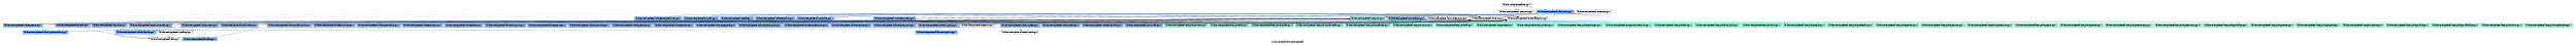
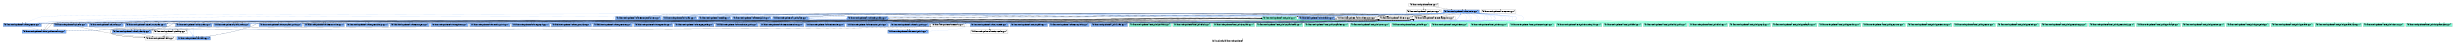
  digraph {
    label="bin/llvm-cfi-verify_lib/libLLVMDebugInfoPDB.a"
    rankdir=TB
    node [group=2 shape=box fillcolor="0.600000 0.5 1" style=filled]
    edge [color="0.600000 0.5 1"]
    n1 [group=0 label="{lib/libLLVMDebugInfoPDB.a(PDB.cpp.o)}" fillcolor="" style=""]
    n2 [group=0 label="{lib/libLLVMDebugInfoPDB.a(GenericError.cpp.o)}" fillcolor="" style=""]
    n3 [label="{lib/libLLVMDebugInfoPDB.a(NativeSession.cpp.o)}"]
    n4 [fillcolor="0.450000 0.5 1" group=1 label="{lib/libLLVMDebugInfoPDB.a(PDBSymbol.cpp.o)}"]
    n5 [group=0 label="{lib/libLLVMDebugInfoPDB.a(PDBInterfaceAnchors.cpp.o)}" fillcolor="" style=""]
    n6 [label="{lib/libLLVMDebugInfoPDB.a(DbiStream.cpp.o)}"]
    n7 [label="{lib/libLLVMDebugInfoPDB.a(DbiModuleList.cpp.o)}"]
    n8 [group=0 label="{lib/libLLVMDebugInfoPDB.a(DbiModuleDescriptor.cpp.o)}" fillcolor="" style=""]
    n9 [label="{lib/libLLVMDebugInfoPDB.a(NativeEnumInjectedSources.cpp.o)}"]
    n10 [label="{lib/libLLVMDebugInfoPDB.a(ModuleDebugStream.cpp.o)}"]
    n11 [label="{lib/libLLVMDebugInfoPDB.a(NativeExeSymbol.cpp.o)}"]
    n12 [label="{lib/libLLVMDebugInfoPDB.a(PDBFile.cpp.o)}"]
    n13 [group=0 label="{lib/libLLVMDebugInfoPDB.a(RawError.cpp.o)}" fillcolor="" style=""]
    n14 [label="{lib/libLLVMDebugInfoPDB.a(SymbolCache.cpp.o)}"]
    n15 [group=0 label="{lib/libLLVMDebugInfoPDB.a(PDBExtras.cpp.o)}" fillcolor="" style=""]
    n16 [fillcolor="0.450000 0.5 1" group=1 label="{lib/libLLVMDebugInfoPDB.a(PDBSymbolAnnotation.cpp.o)}"]
    n17 [fillcolor="0.450000 0.5 1" group=1 label="{lib/libLLVMDebugInfoPDB.a(PDBSymbolBlock.cpp.o)}"]
    n18 [fillcolor="0.450000 0.5 1" group=1 label="{lib/libLLVMDebugInfoPDB.a(PDBSymbolCompiland.cpp.o)}"]
    n19 [fillcolor="0.450000 0.5 1" group=1 label="{lib/libLLVMDebugInfoPDB.a(PDBSymbolCompilandDetails.cpp.o)}"]
    n20 [fillcolor="0.450000 0.5 1" group=1 label="{lib/libLLVMDebugInfoPDB.a(PDBSymbolCompilandEnv.cpp.o)}"]
    n21 [fillcolor="0.450000 0.5 1" group=1 label="{lib/libLLVMDebugInfoPDB.a(PDBSymbolCustom.cpp.o)}"]
    n22 [fillcolor="0.450000 0.5 1" group=1 label="{lib/libLLVMDebugInfoPDB.a(PDBSymbolData.cpp.o)}"]
    n23 [fillcolor="0.450000 0.5 1" group=1 label="{lib/libLLVMDebugInfoPDB.a(PDBSymbolExe.cpp.o)}"]
    n24 [fillcolor="0.450000 0.5 1" group=1 label="{lib/libLLVMDebugInfoPDB.a(PDBSymbolFunc.cpp.o)}"]
    n25 [fillcolor="0.450000 0.5 1" group=1 label="{lib/libLLVMDebugInfoPDB.a(PDBSymbolFuncDebugEnd.cpp.o)}"]
    n26 [fillcolor="0.450000 0.5 1" group=1 label="{lib/libLLVMDebugInfoPDB.a(PDBSymbolFuncDebugStart.cpp.o)}"]
    n27 [fillcolor="0.450000 0.5 1" group=1 label="{lib/libLLVMDebugInfoPDB.a(PDBSymbolLabel.cpp.o)}"]
    n28 [fillcolor="0.450000 0.5 1" group=1 label="{lib/libLLVMDebugInfoPDB.a(PDBSymbolPublicSymbol.cpp.o)}"]
    n29 [fillcolor="0.450000 0.5 1" group=1 label="{lib/libLLVMDebugInfoPDB.a(PDBSymbolThunk.cpp.o)}"]
    n30 [fillcolor="0.450000 0.5 1" group=1 label="{lib/libLLVMDebugInfoPDB.a(PDBSymbolTypeArray.cpp.o)}"]
    n31 [fillcolor="0.450000 0.5 1" group=1 label="{lib/libLLVMDebugInfoPDB.a(PDBSymbolTypeBaseClass.cpp.o)}"]
    n32 [fillcolor="0.450000 0.5 1" group=1 label="{lib/libLLVMDebugInfoPDB.a(PDBSymbolTypeBuiltin.cpp.o)}"]
    n33 [fillcolor="0.450000 0.5 1" group=1 label="{lib/libLLVMDebugInfoPDB.a(PDBSymbolTypeCustom.cpp.o)}"]
    n34 [fillcolor="0.450000 0.5 1" group=1 label="{lib/libLLVMDebugInfoPDB.a(PDBSymbolTypeDimension.cpp.o)}"]
    n35 [fillcolor="0.450000 0.5 1" group=1 label="{lib/libLLVMDebugInfoPDB.a(PDBSymbolTypeEnum.cpp.o)}"]
    n36 [fillcolor="0.450000 0.5 1" group=1 label="{lib/libLLVMDebugInfoPDB.a(PDBSymbolTypeFriend.cpp.o)}"]
    n37 [fillcolor="0.450000 0.5 1" group=1 label="{lib/libLLVMDebugInfoPDB.a(PDBSymbolTypeFunctionArg.cpp.o)}"]
    n38 [fillcolor="0.450000 0.5 1" group=1 label="{lib/libLLVMDebugInfoPDB.a(PDBSymbolTypeFunctionSig.cpp.o)}"]
    n39 [fillcolor="0.450000 0.5 1" group=1 label="{lib/libLLVMDebugInfoPDB.a(PDBSymbolTypeManaged.cpp.o)}"]
    n40 [fillcolor="0.450000 0.5 1" group=1 label="{lib/libLLVMDebugInfoPDB.a(PDBSymbolTypePointer.cpp.o)}"]
    n41 [fillcolor="0.450000 0.5 1" group=1 label="{lib/libLLVMDebugInfoPDB.a(PDBSymbolTypeTypedef.cpp.o)}"]
-   n42 [fillcolor="0.450000 0.5 1" group=1 label="{lib/libLLVMDebugInfoPDB.a(PDBSymbolTypeUDT.cpp.o)}"]
    n43 [fillcolor="0.450000 0.5 1" group=1 label="{lib/libLLVMDebugInfoPDB.a(PDBSymbolTypeVTable.cpp.o)}"]
    n44 [fillcolor="0.450000 0.5 1" group=1 label="{lib/libLLVMDebugInfoPDB.a(PDBSymbolTypeVTableShape.cpp.o)}"]
    n45 [fillcolor="0.450000 0.5 1" group=1 label="{lib/libLLVMDebugInfoPDB.a(PDBSymbolUnknown.cpp.o)}"]
    n46 [fillcolor="0.450000 0.5 1" group=1 label="{lib/libLLVMDebugInfoPDB.a(PDBSymbolUsingNamespace.cpp.o)}"]
    n47 [label="{lib/libLLVMDebugInfoPDB.a(PDBStringTable.cpp.o)}"]
    n48 [label="{lib/libLLVMDebugInfoPDB.a(NativeRawSymbol.cpp.o)}"]
    n49 [label="{lib/libLLVMDebugInfoPDB.a(NativeEnumModules.cpp.o)}"]
    n50 [label="{lib/libLLVMDebugInfoPDB.a(InfoStream.cpp.o)}"]
    n51 [label="{lib/libLLVMDebugInfoPDB.a(GlobalsStream.cpp.o)}"]
    n52 [label="{lib/libLLVMDebugInfoPDB.a(InjectedSourceStream.cpp.o)}"]
    n53 [label="{lib/libLLVMDebugInfoPDB.a(PublicsStream.cpp.o)}"]
    n54 [label="{lib/libLLVMDebugInfoPDB.a(SymbolStream.cpp.o)}"]
    n55 [label="{lib/libLLVMDebugInfoPDB.a(TpiStream.cpp.o)}"]
    n56 [label="{lib/libLLVMDebugInfoPDB.a(NativeEnumGlobals.cpp.o)}"]
    n57 [label="{lib/libLLVMDebugInfoPDB.a(NativeSourceFile.cpp.o)}"]
    n58 [label="{lib/libLLVMDebugInfoPDB.a(NativeLineNumber.cpp.o)}"]
    n59 [label="{lib/libLLVMDebugInfoPDB.a(NativeEnumTypes.cpp.o)}"]
    n60 [label="{lib/libLLVMDebugInfoPDB.a(NativeCompilandSymbol.cpp.o)}"]
    n61 [label="{lib/libLLVMDebugInfoPDB.a(NativeTypePointer.cpp.o)}"]
    n62 [label="{lib/libLLVMDebugInfoPDB.a(NativeTypeBuiltin.cpp.o)}"]
    n63 [label="{lib/libLLVMDebugInfoPDB.a(NativeTypeFunctionSig.cpp.o)}"]
    n64 [label="{lib/libLLVMDebugInfoPDB.a(NativeTypeUDT.cpp.o)}"]
    n65 [label="{lib/libLLVMDebugInfoPDB.a(NativeTypeArray.cpp.o)}"]
    n66 [label="{lib/libLLVMDebugInfoPDB.a(NativeTypeVTShape.cpp.o)}"]
    n67 [label="{lib/libLLVMDebugInfoPDB.a(NativeTypeEnum.cpp.o)}"]
    n68 [label="{lib/libLLVMDebugInfoPDB.a(NativeTypeTypedef.cpp.o)}"]
    n69 [label="{lib/libLLVMDebugInfoPDB.a(NativeInlineSiteSymbol.cpp.o)}"]
    n70 [label="{lib/libLLVMDebugInfoPDB.a(NativeEnumLineNumbers.cpp.o)}"]
    n71 [label="{lib/libLLVMDebugInfoPDB.a(NativeFunctionSymbol.cpp.o)}"]
    n72 [label="{lib/libLLVMDebugInfoPDB.a(NativePublicSymbol.cpp.o)}"]
    n73 [group=0 label="{lib/libLLVMDebugInfoPDB.a(Hash.cpp.o)}" fillcolor="" style=""]
    n74 [label="{lib/libLLVMDebugInfoPDB.a(NamedStreamMap.cpp.o)}"]
    n75 [label="{lib/libLLVMDebugInfoPDB.a(HashTable.cpp.o)}"]
    n76 [group=0 label="{lib/libLLVMDebugInfoPDB.a(TpiHashing.cpp.o)}" fillcolor="" style=""]
    n77 [group=0 label="{lib/libLLVMDebugInfoPDB.a(IPDBSourceFile.cpp.o)}" fillcolor="" style=""]
    n78 [label="{lib/libLLVMDebugInfoPDB.a(NativeSymbolEnumerator.cpp.o)}"]
    n79 [label="{lib/libLLVMDebugInfoPDB.a(NativeEnumSymbols.cpp.o)}"]
    n80 [group=0 label="{lib/libLLVMDebugInfoPDB.a(PDBContext.cpp.o)}" fillcolor="" style=""]
    subgraph sub_1 {
      rank=same
      n1
    }
    subgraph sub_2 {
      rank=same
      n2
      n3
    }
    subgraph sub_3 {
      rank=same
      n4
      n5
      n6
      n7
      n8
      n9
      n10
      n11
      n12
      n13
      n14
    }
    subgraph sub_4 {
      rank=same
      n15
      n16
      n17
      n18
      n19
      n20
      n21
      n22
      n23
      n24
      n25
      n26
      n27
      n28
      n29
      n30
      n31
      n32
      n33
      n34
      n35
      n36
      n37
      n38
      n39
      n40
      n41
-     n42
      n43
      n44
      n45
      n46
      n47
      n48
      n49
      n50
      n51
      n52
      n53
      n54
      n55
      n56
      n57
      n58
      n59
      n60
      n61
      n62
      n63
      n64
      n65
      n66
      n67
      n68
      n69
      n70
      n71
      n72
    }
    n1 -> n2 [color=""]
    n1 -> n3 [color=""]
    n3 -> n4 [color=""]
    n3 -> n5 [color=""]
    n3 -> n6
    n3 -> n7
    n3 -> n8 [color=""]
    n3 -> n9
    n3 -> n10
    n3 -> n11
    n3 -> n12
    n3 -> n13 [color=""]
    n3 -> n14
    n4 -> n15 [color=""]
    n4 -> n16 [color="0.450000 0.5 1"]
    n4 -> n17 [color="0.450000 0.5 1"]
    n4 -> n18 [color="0.450000 0.5 1"]
    n4 -> n19 [color="0.450000 0.5 1"]
    n4 -> n20 [color="0.450000 0.5 1"]
    n4 -> n21 [color="0.450000 0.5 1"]
    n4 -> n22 [color="0.450000 0.5 1"]
    n4 -> n23 [color="0.450000 0.5 1"]
    n4 -> n24 [color="0.450000 0.5 1"]
    n4 -> n25 [color="0.450000 0.5 1"]
    n4 -> n26 [color="0.450000 0.5 1"]
    n4 -> n27 [color="0.450000 0.5 1"]
    n4 -> n28 [color="0.450000 0.5 1"]
    n4 -> n29 [color="0.450000 0.5 1"]
    n4 -> n30 [color="0.450000 0.5 1"]
    n4 -> n31 [color="0.450000 0.5 1"]
    n4 -> n32 [color="0.450000 0.5 1"]
    n4 -> n33 [color="0.450000 0.5 1"]
    n4 -> n34 [color="0.450000 0.5 1"]
    n4 -> n35 [color="0.450000 0.5 1"]
    n4 -> n36 [color="0.450000 0.5 1"]
    n4 -> n37 [color="0.450000 0.5 1"]
    n4 -> n38 [color="0.450000 0.5 1"]
    n4 -> n39 [color="0.450000 0.5 1"]
    n4 -> n40 [color="0.450000 0.5 1"]
    n4 -> n41 [color="0.450000 0.5 1"]
-   n4 -> n42 [color="0.450000 0.5 1"]
    n4 -> n43 [color="0.450000 0.5 1"]
    n4 -> n44 [color="0.450000 0.5 1"]
    n4 -> n45 [color="0.450000 0.5 1"]
    n4 -> n46 [color="0.450000 0.5 1"]
    n6 -> n3
    n6 -> n7
    n6 -> n12
    n6 -> n13 [color=""]
    n6 -> n47
    n7 -> n3
    n7 -> n6
    n7 -> n8 [color=""]
    n7 -> n13 [color=""]
    n9 -> n5 [color=""]
    n9 -> n6
    n9 -> n12
    n9 -> n47
    n10 -> n3
    n10 -> n6
    n10 -> n8 [color=""]
    n10 -> n13 [color=""]
    n11 -> n3
    n11 -> n5 [color=""]
    n11 -> n6
    n11 -> n12
    n11 -> n14
    n11 -> n48
    n11 -> n49
    n11 -> n50
    n12 -> n3
    n12 -> n6
    n12 -> n11
    n12 -> n13 [color=""]
    n12 -> n47
    n12 -> n50
    n12 -> n51
    n12 -> n52
    n12 -> n53
    n12 -> n54
    n12 -> n55
    n13 -> n52 [color=""]
    n14 -> n3
    n14 -> n4 [color=""]
    n14 -> n5 [color=""]
    n14 -> n6
    n14 -> n7
    n14 -> n10
    n14 -> n12
    n14 -> n54
    n14 -> n55
    n14 -> n56
    n14 -> n57
    n14 -> n58
    n14 -> n59
    n14 -> n60
    n14 -> n61
    n14 -> n62
    n14 -> n63
    n14 -> n64
    n14 -> n65
    n14 -> n66
    n14 -> n67
    n14 -> n68
    n14 -> n69
    n14 -> n70
    n14 -> n71
    n14 -> n72
    n16 -> n4 [color="0.450000 0.5 1"]
    n17 -> n4 [color="0.450000 0.5 1"]
    n18 -> n4 [color="0.450000 0.5 1"]
    n19 -> n4 [color="0.450000 0.5 1"]
    n20 -> n4 [color="0.450000 0.5 1"]
    n21 -> n4 [color="0.450000 0.5 1"]
    n22 -> n4 [color="0.450000 0.5 1"]
    n23 -> n4 [color="0.450000 0.5 1"]
    n24 -> n4 [color="0.450000 0.5 1"]
    n25 -> n4 [color="0.450000 0.5 1"]
    n26 -> n4 [color="0.450000 0.5 1"]
    n27 -> n4 [color="0.450000 0.5 1"]
    n28 -> n4 [color="0.450000 0.5 1"]
    n29 -> n4 [color="0.450000 0.5 1"]
    n30 -> n4 [color="0.450000 0.5 1"]
    n31 -> n4 [color="0.450000 0.5 1"]
    n32 -> n4 [color="0.450000 0.5 1"]
    n33 -> n4 [color="0.450000 0.5 1"]
    n34 -> n4 [color="0.450000 0.5 1"]
    n35 -> n4 [color="0.450000 0.5 1"]
    n36 -> n4 [color="0.450000 0.5 1"]
    n37 -> n4 [color="0.450000 0.5 1"]
    n38 -> n4 [color="0.450000 0.5 1"]
    n39 -> n4 [color="0.450000 0.5 1"]
    n40 -> n4 [color="0.450000 0.5 1"]
    n41 -> n4 [color="0.450000 0.5 1"]
-   n42 -> n4 [color="0.450000 0.5 1"]
    n43 -> n4 [color="0.450000 0.5 1"]
    n44 -> n4 [color="0.450000 0.5 1"]
    n45 -> n4 [color="0.450000 0.5 1"]
    n46 -> n4 [color="0.450000 0.5 1"]
    n47 -> n3
    n47 -> n13 [color=""]
    n47 -> n73 [color=""]
    n48 -> n3
    n48 -> n4 [color=""]
    n48 -> n5 [color=""]
    n48 -> n15 [color=""]
    n49 -> n4 [color=""]
    n49 -> n14
    n50 -> n3
    n50 -> n13 [color=""]
    n50 -> n74
    n51 -> n3
    n51 -> n13 [color=""]
    n51 -> n54
    n51 -> n73 [color=""]
    n52 -> n3
    n52 -> n47
    n52 -> n74
    n52 -> n75
    n53 -> n3
    n53 -> n13 [color=""]
    n53 -> n51
    n53 -> n75
    n54 -> n10
    n55 -> n3
    n55 -> n6
    n55 -> n10
    n55 -> n12
    n55 -> n13 [color=""]
    n55 -> n51
    n55 -> n59
    n55 -> n73 [color=""]
    n55 -> n74
    n55 -> n75
    n55 -> n76 [color=""]
    n56 -> n12
    n56 -> n14
    n56 -> n54
    n57 -> n3
    n57 -> n12
    n57 -> n47
    n57 -> n77 [color=""]
    n58 -> n3
    n58 -> n5 [color=""]
    n59 -> n14
    n60 -> n3
    n60 -> n4 [color=""]
    n60 -> n5 [color=""]
    n60 -> n8 [color=""]
    n60 -> n48
    n61 -> n3
    n61 -> n4 [color=""]
    n61 -> n5 [color=""]
    n61 -> n14
    n61 -> n48
    n62 -> n3
    n62 -> n5 [color=""]
    n62 -> n48
    n63 -> n3
    n63 -> n4 [color=""]
    n63 -> n5 [color=""]
    n63 -> n12
    n63 -> n14
    n63 -> n15 [color=""]
    n63 -> n48
    n63 -> n59
    n63 -> n61
    n64 -> n3
    n64 -> n5 [color=""]
    n64 -> n14
    n64 -> n15 [color=""]
    n64 -> n48
    n64 -> n61
    n65 -> n3
    n65 -> n4 [color=""]
    n65 -> n5 [color=""]
    n65 -> n14
    n65 -> n48
    n65 -> n61
    n66 -> n3
    n66 -> n4 [color=""]
    n66 -> n5 [color=""]
    n66 -> n48
    n66 -> n61
    n67 -> n3
    n67 -> n4 [color=""]
    n67 -> n5 [color=""]
    n67 -> n12
    n67 -> n14
    n67 -> n48
    n67 -> n61
    n67 -> n78
    n68 -> n3
    n68 -> n4 [color=""]
    n68 -> n5 [color=""]
    n68 -> n14
    n68 -> n48
    n69 -> n3
    n69 -> n5 [color=""]
    n69 -> n10
    n69 -> n12
    n69 -> n14
    n69 -> n48
    n69 -> n58
    n69 -> n70
    n70 -> n58
    n71 -> n3
    n71 -> n10
    n71 -> n14
    n71 -> n48
    n71 -> n79
    n72 -> n3
    n72 -> n5 [color=""]
    n72 -> n48
    n72 -> n65
    n74 -> n3
    n74 -> n13 [color=""]
    n74 -> n73 [color=""]
    n74 -> n75
    n75 -> n3
    n75 -> n13 [color=""]
    n76 -> n73 [color=""]
    n78 -> n3
    n78 -> n4 [color=""]
    n78 -> n5 [color=""]
    n78 -> n15 [color=""]
    n78 -> n48
    n78 -> n61
    n78 -> n67
    n79 -> n14
    n80 -> n4 [color=""]
  }
